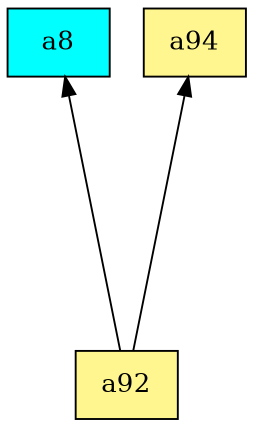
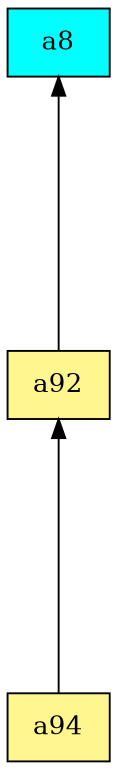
  digraph {
    rankdir=BT
    ranksep=2.0
    node [fillcolor=khaki1 shape=record style=filled]
    n1 [label="{a92}"]
    n2 [fillcolor=cyan label="{a8}"]
    n3 [label="{a94}"]
    n1 -> n2
-   n1 -> n3
+   n3 -> n1
  }
